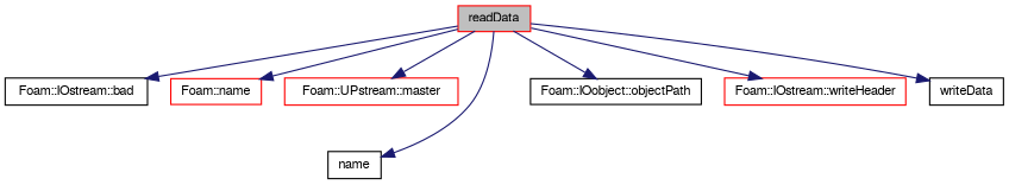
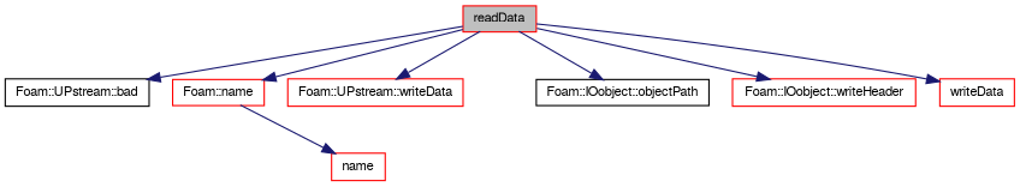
  digraph {
    rankdir=TB
    node [color=red fontname=FreeSans fontsize=10 shape=record]
    edge [color=midnightblue fontname=FreeSans fontsize=10 labelfontname=FreeSans labelfontsize=10 style=solid]
    n1 [fillcolor=grey75 fontcolor=black height=0.2 label=readData style=filled width=0.4]
-   n2 [color=black height=0.2 label="Foam::IOstream::bad" width=0.4]
+   n2 [color=black height=0.2 label="Foam::UPstream::bad" width=0.4]
    n3 [height=0.2 label="Foam::name" width=0.4]
-   n4 [height=0.2 label="Foam::UPstream::master" width=0.4]
-   n5 [color=black height=0.2 label=name width=0.4]
+   n4 [height=0.2 label="Foam::UPstream::writeData" width=0.4]
+   n5 [height=0.2 label=name width=0.4]
    n6 [color=black height=0.2 label="Foam::IOobject::objectPath" width=0.4]
-   n7 [height=0.2 label="Foam::IOstream::writeHeader" width=0.4]
-   n8 [color=black height=0.2 label=writeData width=0.4]
+   n7 [height=0.2 label="Foam::IOobject::writeHeader" width=0.4]
+   n8 [height=0.2 label=writeData width=0.4]
    n1 -> n2
    n1 -> n3
    n1 -> n4
-   n1 -> n5
+   n3 -> n5
    n1 -> n6
    n1 -> n7
    n1 -> n8
  }
